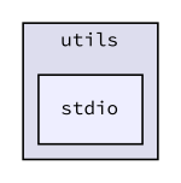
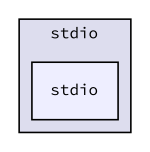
  digraph {
    compound=true
    fontname="Source Code Pro"
    n1 [fillcolor="#eeeeff" fontname="Source Code Pro" fontsize=10 label=stdio pencolor=black shape=box style=filled]
    subgraph cluster_1 {
      bgcolor="#ddddee"
      fontsize=10
-     label=utils
+     label=stdio
      pencolor=black
      n1
    }
  }
